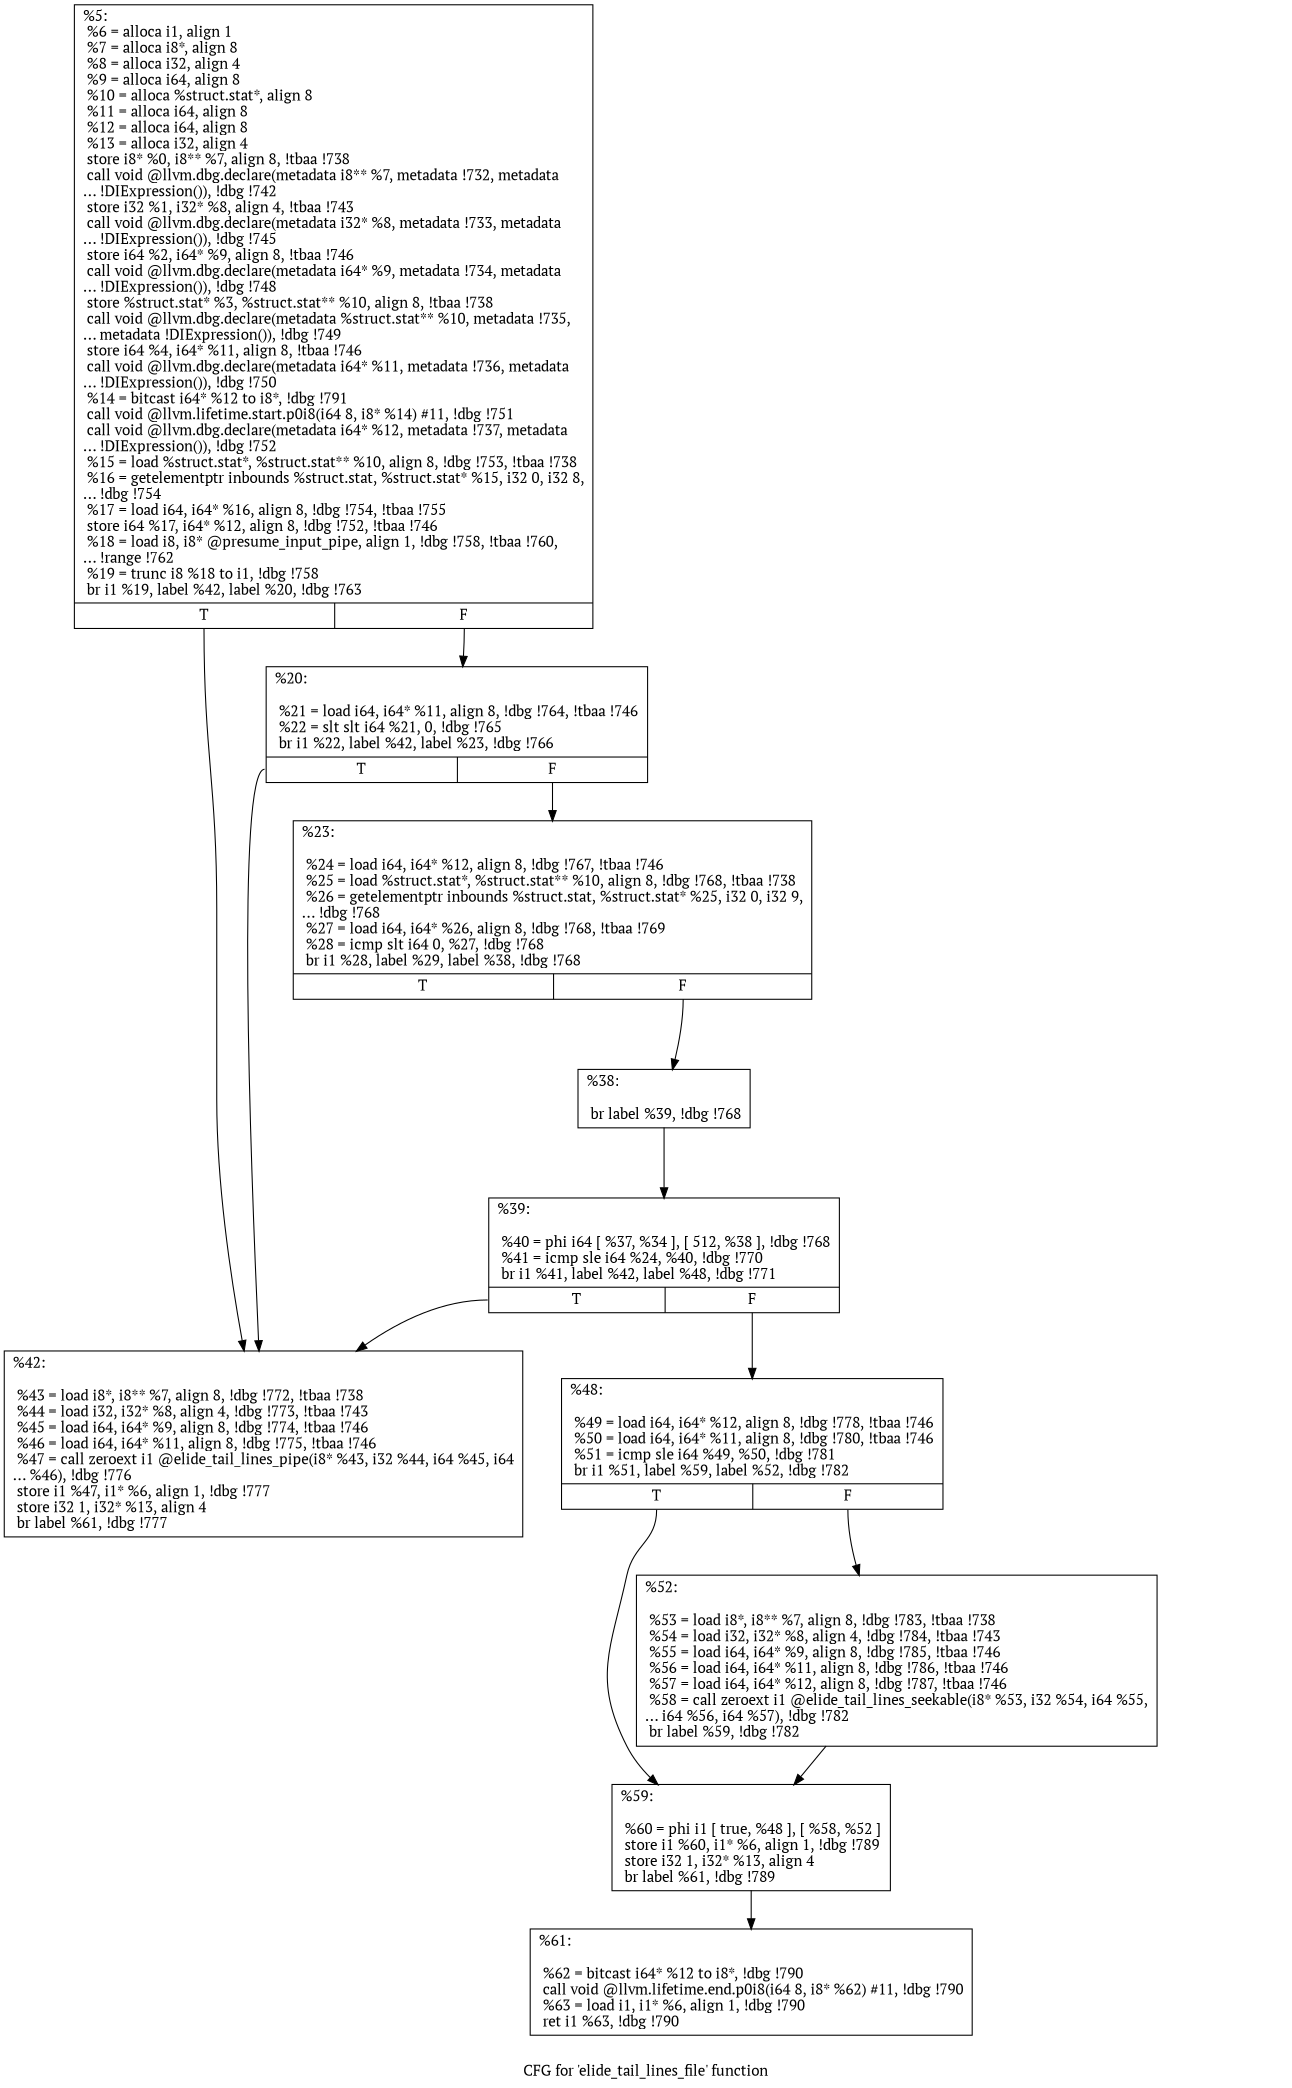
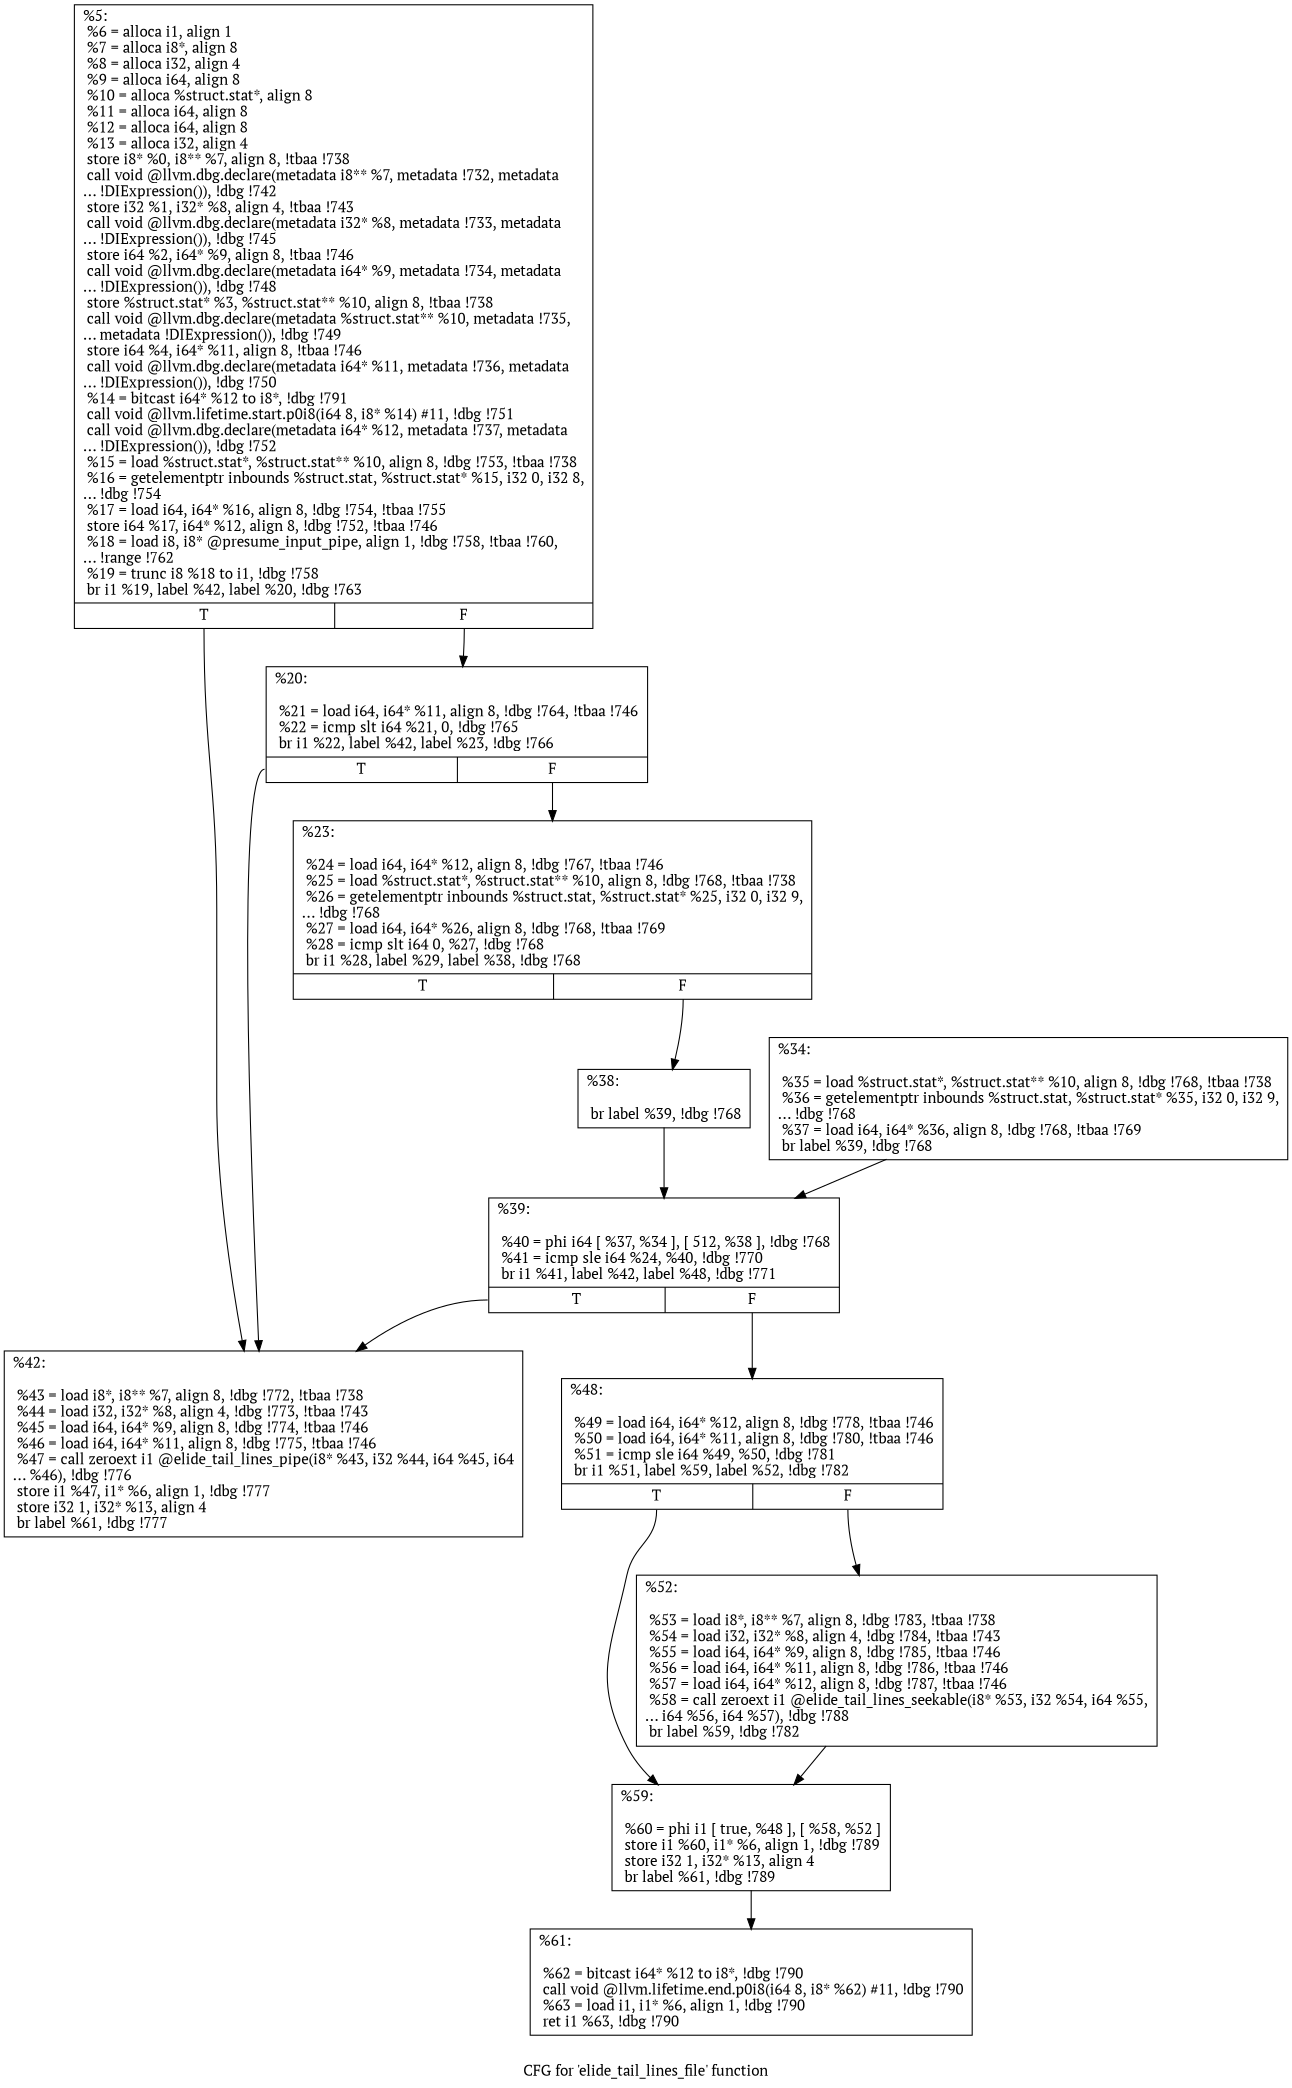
  digraph {
    fontname="PT Serif"
    label="CFG for 'elide_tail_lines_file' function"
    node [fontname="PT Serif" shape=record]
    edge [fontname="PT Serif" tailport=s0]
    n1 [label="{%5:\l  %6 = alloca i1, align 1\l  %7 = alloca i8*, align 8\l  %8 = alloca i32, align 4\l  %9 = alloca i64, align 8\l  %10 = alloca %struct.stat*, align 8\l  %11 = alloca i64, align 8\l  %12 = alloca i64, align 8\l  %13 = alloca i32, align 4\l  store i8* %0, i8** %7, align 8, !tbaa !738\l  call void @llvm.dbg.declare(metadata i8** %7, metadata !732, metadata\l... !DIExpression()), !dbg !742\l  store i32 %1, i32* %8, align 4, !tbaa !743\l  call void @llvm.dbg.declare(metadata i32* %8, metadata !733, metadata\l... !DIExpression()), !dbg !745\l  store i64 %2, i64* %9, align 8, !tbaa !746\l  call void @llvm.dbg.declare(metadata i64* %9, metadata !734, metadata\l... !DIExpression()), !dbg !748\l  store %struct.stat* %3, %struct.stat** %10, align 8, !tbaa !738\l  call void @llvm.dbg.declare(metadata %struct.stat** %10, metadata !735,\l... metadata !DIExpression()), !dbg !749\l  store i64 %4, i64* %11, align 8, !tbaa !746\l  call void @llvm.dbg.declare(metadata i64* %11, metadata !736, metadata\l... !DIExpression()), !dbg !750\l  %14 = bitcast i64* %12 to i8*, !dbg !791\l  call void @llvm.lifetime.start.p0i8(i64 8, i8* %14) #11, !dbg !751\l  call void @llvm.dbg.declare(metadata i64* %12, metadata !737, metadata\l... !DIExpression()), !dbg !752\l  %15 = load %struct.stat*, %struct.stat** %10, align 8, !dbg !753, !tbaa !738\l  %16 = getelementptr inbounds %struct.stat, %struct.stat* %15, i32 0, i32 8,\l... !dbg !754\l  %17 = load i64, i64* %16, align 8, !dbg !754, !tbaa !755\l  store i64 %17, i64* %12, align 8, !dbg !752, !tbaa !746\l  %18 = load i8, i8* @presume_input_pipe, align 1, !dbg !758, !tbaa !760,\l... !range !762\l  %19 = trunc i8 %18 to i1, !dbg !758\l  br i1 %19, label %42, label %20, !dbg !763\l|{<s0>T|<s1>F}}"]
    n2 [label="{%42:\l\l  %43 = load i8*, i8** %7, align 8, !dbg !772, !tbaa !738\l  %44 = load i32, i32* %8, align 4, !dbg !773, !tbaa !743\l  %45 = load i64, i64* %9, align 8, !dbg !774, !tbaa !746\l  %46 = load i64, i64* %11, align 8, !dbg !775, !tbaa !746\l  %47 = call zeroext i1 @elide_tail_lines_pipe(i8* %43, i32 %44, i64 %45, i64\l... %46), !dbg !776\l  store i1 %47, i1* %6, align 1, !dbg !777\l  store i32 1, i32* %13, align 4\l  br label %61, !dbg !777\l}"]
-   n3 [label="{%20:\l\l  %21 = load i64, i64* %11, align 8, !dbg !764, !tbaa !746\l  %22 = slt slt i64 %21, 0, !dbg !765\l  br i1 %22, label %42, label %23, !dbg !766\l|{<s0>T|<s1>F}}"]
+   n3 [label="{%20:\l\l  %21 = load i64, i64* %11, align 8, !dbg !764, !tbaa !746\l  %22 = icmp slt i64 %21, 0, !dbg !765\l  br i1 %22, label %42, label %23, !dbg !766\l|{<s0>T|<s1>F}}"]
    n4 [label="{%23:\l\l  %24 = load i64, i64* %12, align 8, !dbg !767, !tbaa !746\l  %25 = load %struct.stat*, %struct.stat** %10, align 8, !dbg !768, !tbaa !738\l  %26 = getelementptr inbounds %struct.stat, %struct.stat* %25, i32 0, i32 9,\l... !dbg !768\l  %27 = load i64, i64* %26, align 8, !dbg !768, !tbaa !769\l  %28 = icmp slt i64 0, %27, !dbg !768\l  br i1 %28, label %29, label %38, !dbg !768\l|{<s0>T|<s1>F}}"]
    n5 [label="{%61:\l\l  %62 = bitcast i64* %12 to i8*, !dbg !790\l  call void @llvm.lifetime.end.p0i8(i64 8, i8* %62) #11, !dbg !790\l  %63 = load i1, i1* %6, align 1, !dbg !790\l  ret i1 %63, !dbg !790\l}"]
    n6 [label="{%38:\l\l  br label %39, !dbg !768\l}"]
    n7 [label="{%39:\l\l  %40 = phi i64 [ %37, %34 ], [ 512, %38 ], !dbg !768\l  %41 = icmp sle i64 %24, %40, !dbg !770\l  br i1 %41, label %42, label %48, !dbg !771\l|{<s0>T|<s1>F}}"]
+   n8 [label="{%34:\l\l  %35 = load %struct.stat*, %struct.stat** %10, align 8, !dbg !768, !tbaa !738\l  %36 = getelementptr inbounds %struct.stat, %struct.stat* %35, i32 0, i32 9,\l... !dbg !768\l  %37 = load i64, i64* %36, align 8, !dbg !768, !tbaa !769\l  br label %39, !dbg !768\l}"]
    n9 [label="{%48:\l\l  %49 = load i64, i64* %12, align 8, !dbg !778, !tbaa !746\l  %50 = load i64, i64* %11, align 8, !dbg !780, !tbaa !746\l  %51 = icmp sle i64 %49, %50, !dbg !781\l  br i1 %51, label %59, label %52, !dbg !782\l|{<s0>T|<s1>F}}"]
    n10 [label="{%59:\l\l  %60 = phi i1 [ true, %48 ], [ %58, %52 ]\l  store i1 %60, i1* %6, align 1, !dbg !789\l  store i32 1, i32* %13, align 4\l  br label %61, !dbg !789\l}"]
-   n11 [label="{%52:\l\l  %53 = load i8*, i8** %7, align 8, !dbg !783, !tbaa !738\l  %54 = load i32, i32* %8, align 4, !dbg !784, !tbaa !743\l  %55 = load i64, i64* %9, align 8, !dbg !785, !tbaa !746\l  %56 = load i64, i64* %11, align 8, !dbg !786, !tbaa !746\l  %57 = load i64, i64* %12, align 8, !dbg !787, !tbaa !746\l  %58 = call zeroext i1 @elide_tail_lines_seekable(i8* %53, i32 %54, i64 %55,\l... i64 %56, i64 %57), !dbg !782\l  br label %59, !dbg !782\l}"]
+   n11 [label="{%52:\l\l  %53 = load i8*, i8** %7, align 8, !dbg !783, !tbaa !738\l  %54 = load i32, i32* %8, align 4, !dbg !784, !tbaa !743\l  %55 = load i64, i64* %9, align 8, !dbg !785, !tbaa !746\l  %56 = load i64, i64* %11, align 8, !dbg !786, !tbaa !746\l  %57 = load i64, i64* %12, align 8, !dbg !787, !tbaa !746\l  %58 = call zeroext i1 @elide_tail_lines_seekable(i8* %53, i32 %54, i64 %55,\l... i64 %56, i64 %57), !dbg !788\l  br label %59, !dbg !782\l}"]
    n1 -> n2
    n1 -> n3 [tailport=s1]
    n3 -> n2
    n3 -> n4 [tailport=s1]
    n4 -> n6 [tailport=s1]
    n6 -> n7
    n7 -> n2
    n7 -> n9 [tailport=s1]
+   n8 -> n7
    n9 -> n10
    n9 -> n11 [tailport=s1]
    n10 -> n5
    n11 -> n10
  }
